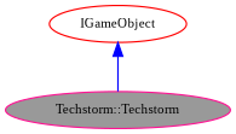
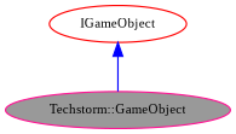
  digraph {
    fontname="Liberation Serif"
    node [fontname="Liberation Serif" fontsize=10 shape=ellipse style=filled]
-   n1 [color=deeppink fillcolor=grey60 fontcolor=black height=0.2 label="Techstorm::Techstorm" width=0.4]
+   n1 [color=deeppink fillcolor=grey60 fontcolor=black height=0.2 label="Techstorm::GameObject" width=0.4]
    n2 [color=red fillcolor=white height=0.2 label=IGameObject width=0.4]
    n2 -> n1 [color=blue dir=back fontname="Liberation Serif" fontsize=10 labelfontname=Helvetica labelfontsize=10 style=solid]
  }
